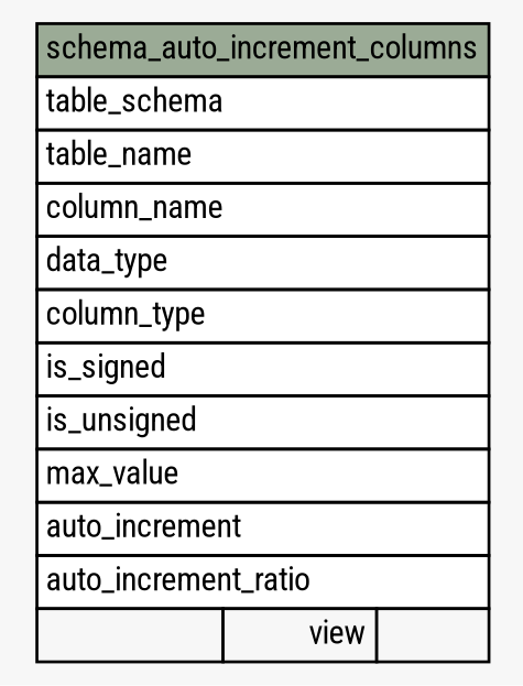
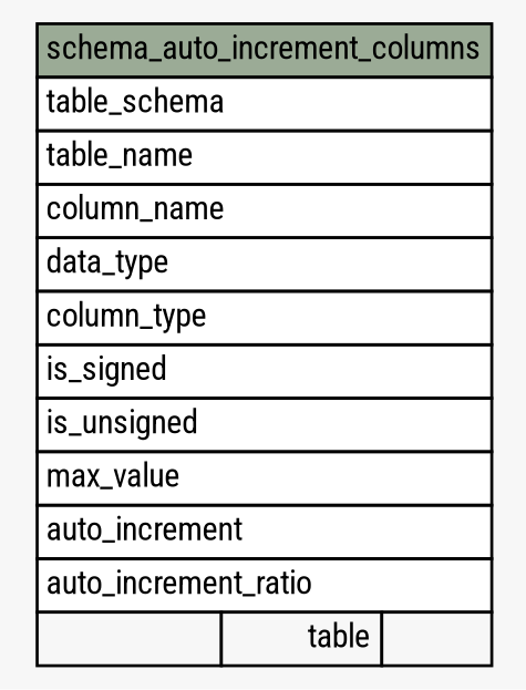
  digraph {
    bgcolor="#f7f7f7"
    fontname="Roboto Condensed"
    fontsize=11
    nodesep=0.18
    rankdir=TB
    ranksep=0.46
-   n1 [fontname="Roboto Condensed" fontsize=11 label=<     <TABLE BORDER="0" CELLBORDER="1" CELLSPACING="0" BGCOLOR="#ffffff">       <TR><TD COLSPAN="3" BGCOLOR="#9bab96" ALIGN="CENTER">schema_auto_increment_columns</TD></TR>       <TR><TD PORT="table_schema" COLSPAN="3" ALIGN="LEFT">table_schema</TD></TR>       <TR><TD PORT="table_name" COLSPAN="3" ALIGN="LEFT">table_name</TD></TR>       <TR><TD PORT="column_name" COLSPAN="3" ALIGN="LEFT">column_name</TD></TR>       <TR><TD PORT="data_type" COLSPAN="3" ALIGN="LEFT">data_type</TD></TR>       <TR><TD PORT="column_type" COLSPAN="3" ALIGN="LEFT">column_type</TD></TR>       <TR><TD PORT="is_signed" COLSPAN="3" ALIGN="LEFT">is_signed</TD></TR>       <TR><TD PORT="is_unsigned" COLSPAN="3" ALIGN="LEFT">is_unsigned</TD></TR>       <TR><TD PORT="max_value" COLSPAN="3" ALIGN="LEFT">max_value</TD></TR>       <TR><TD PORT="auto_increment" COLSPAN="3" ALIGN="LEFT">auto_increment</TD></TR>       <TR><TD PORT="auto_increment_ratio" COLSPAN="3" ALIGN="LEFT">auto_increment_ratio</TD></TR>       <TR><TD ALIGN="LEFT" BGCOLOR="#f7f7f7">  </TD><TD ALIGN="RIGHT" BGCOLOR="#f7f7f7">view</TD><TD ALIGN="RIGHT" BGCOLOR="#f7f7f7">  </TD></TR>     </TABLE>> shape=plaintext]
+   n1 [fontname="Roboto Condensed" fontsize=11 label=<     <TABLE BORDER="0" CELLBORDER="1" CELLSPACING="0" BGCOLOR="#ffffff">       <TR><TD COLSPAN="3" BGCOLOR="#9bab96" ALIGN="CENTER">schema_auto_increment_columns</TD></TR>       <TR><TD PORT="table_schema" COLSPAN="3" ALIGN="LEFT">table_schema</TD></TR>       <TR><TD PORT="table_name" COLSPAN="3" ALIGN="LEFT">table_name</TD></TR>       <TR><TD PORT="column_name" COLSPAN="3" ALIGN="LEFT">column_name</TD></TR>       <TR><TD PORT="data_type" COLSPAN="3" ALIGN="LEFT">data_type</TD></TR>       <TR><TD PORT="column_type" COLSPAN="3" ALIGN="LEFT">column_type</TD></TR>       <TR><TD PORT="is_signed" COLSPAN="3" ALIGN="LEFT">is_signed</TD></TR>       <TR><TD PORT="is_unsigned" COLSPAN="3" ALIGN="LEFT">is_unsigned</TD></TR>       <TR><TD PORT="max_value" COLSPAN="3" ALIGN="LEFT">max_value</TD></TR>       <TR><TD PORT="auto_increment" COLSPAN="3" ALIGN="LEFT">auto_increment</TD></TR>       <TR><TD PORT="auto_increment_ratio" COLSPAN="3" ALIGN="LEFT">auto_increment_ratio</TD></TR>       <TR><TD ALIGN="LEFT" BGCOLOR="#f7f7f7">  </TD><TD ALIGN="RIGHT" BGCOLOR="#f7f7f7">table</TD><TD ALIGN="RIGHT" BGCOLOR="#f7f7f7">  </TD></TR>     </TABLE>> shape=plaintext]
  }
